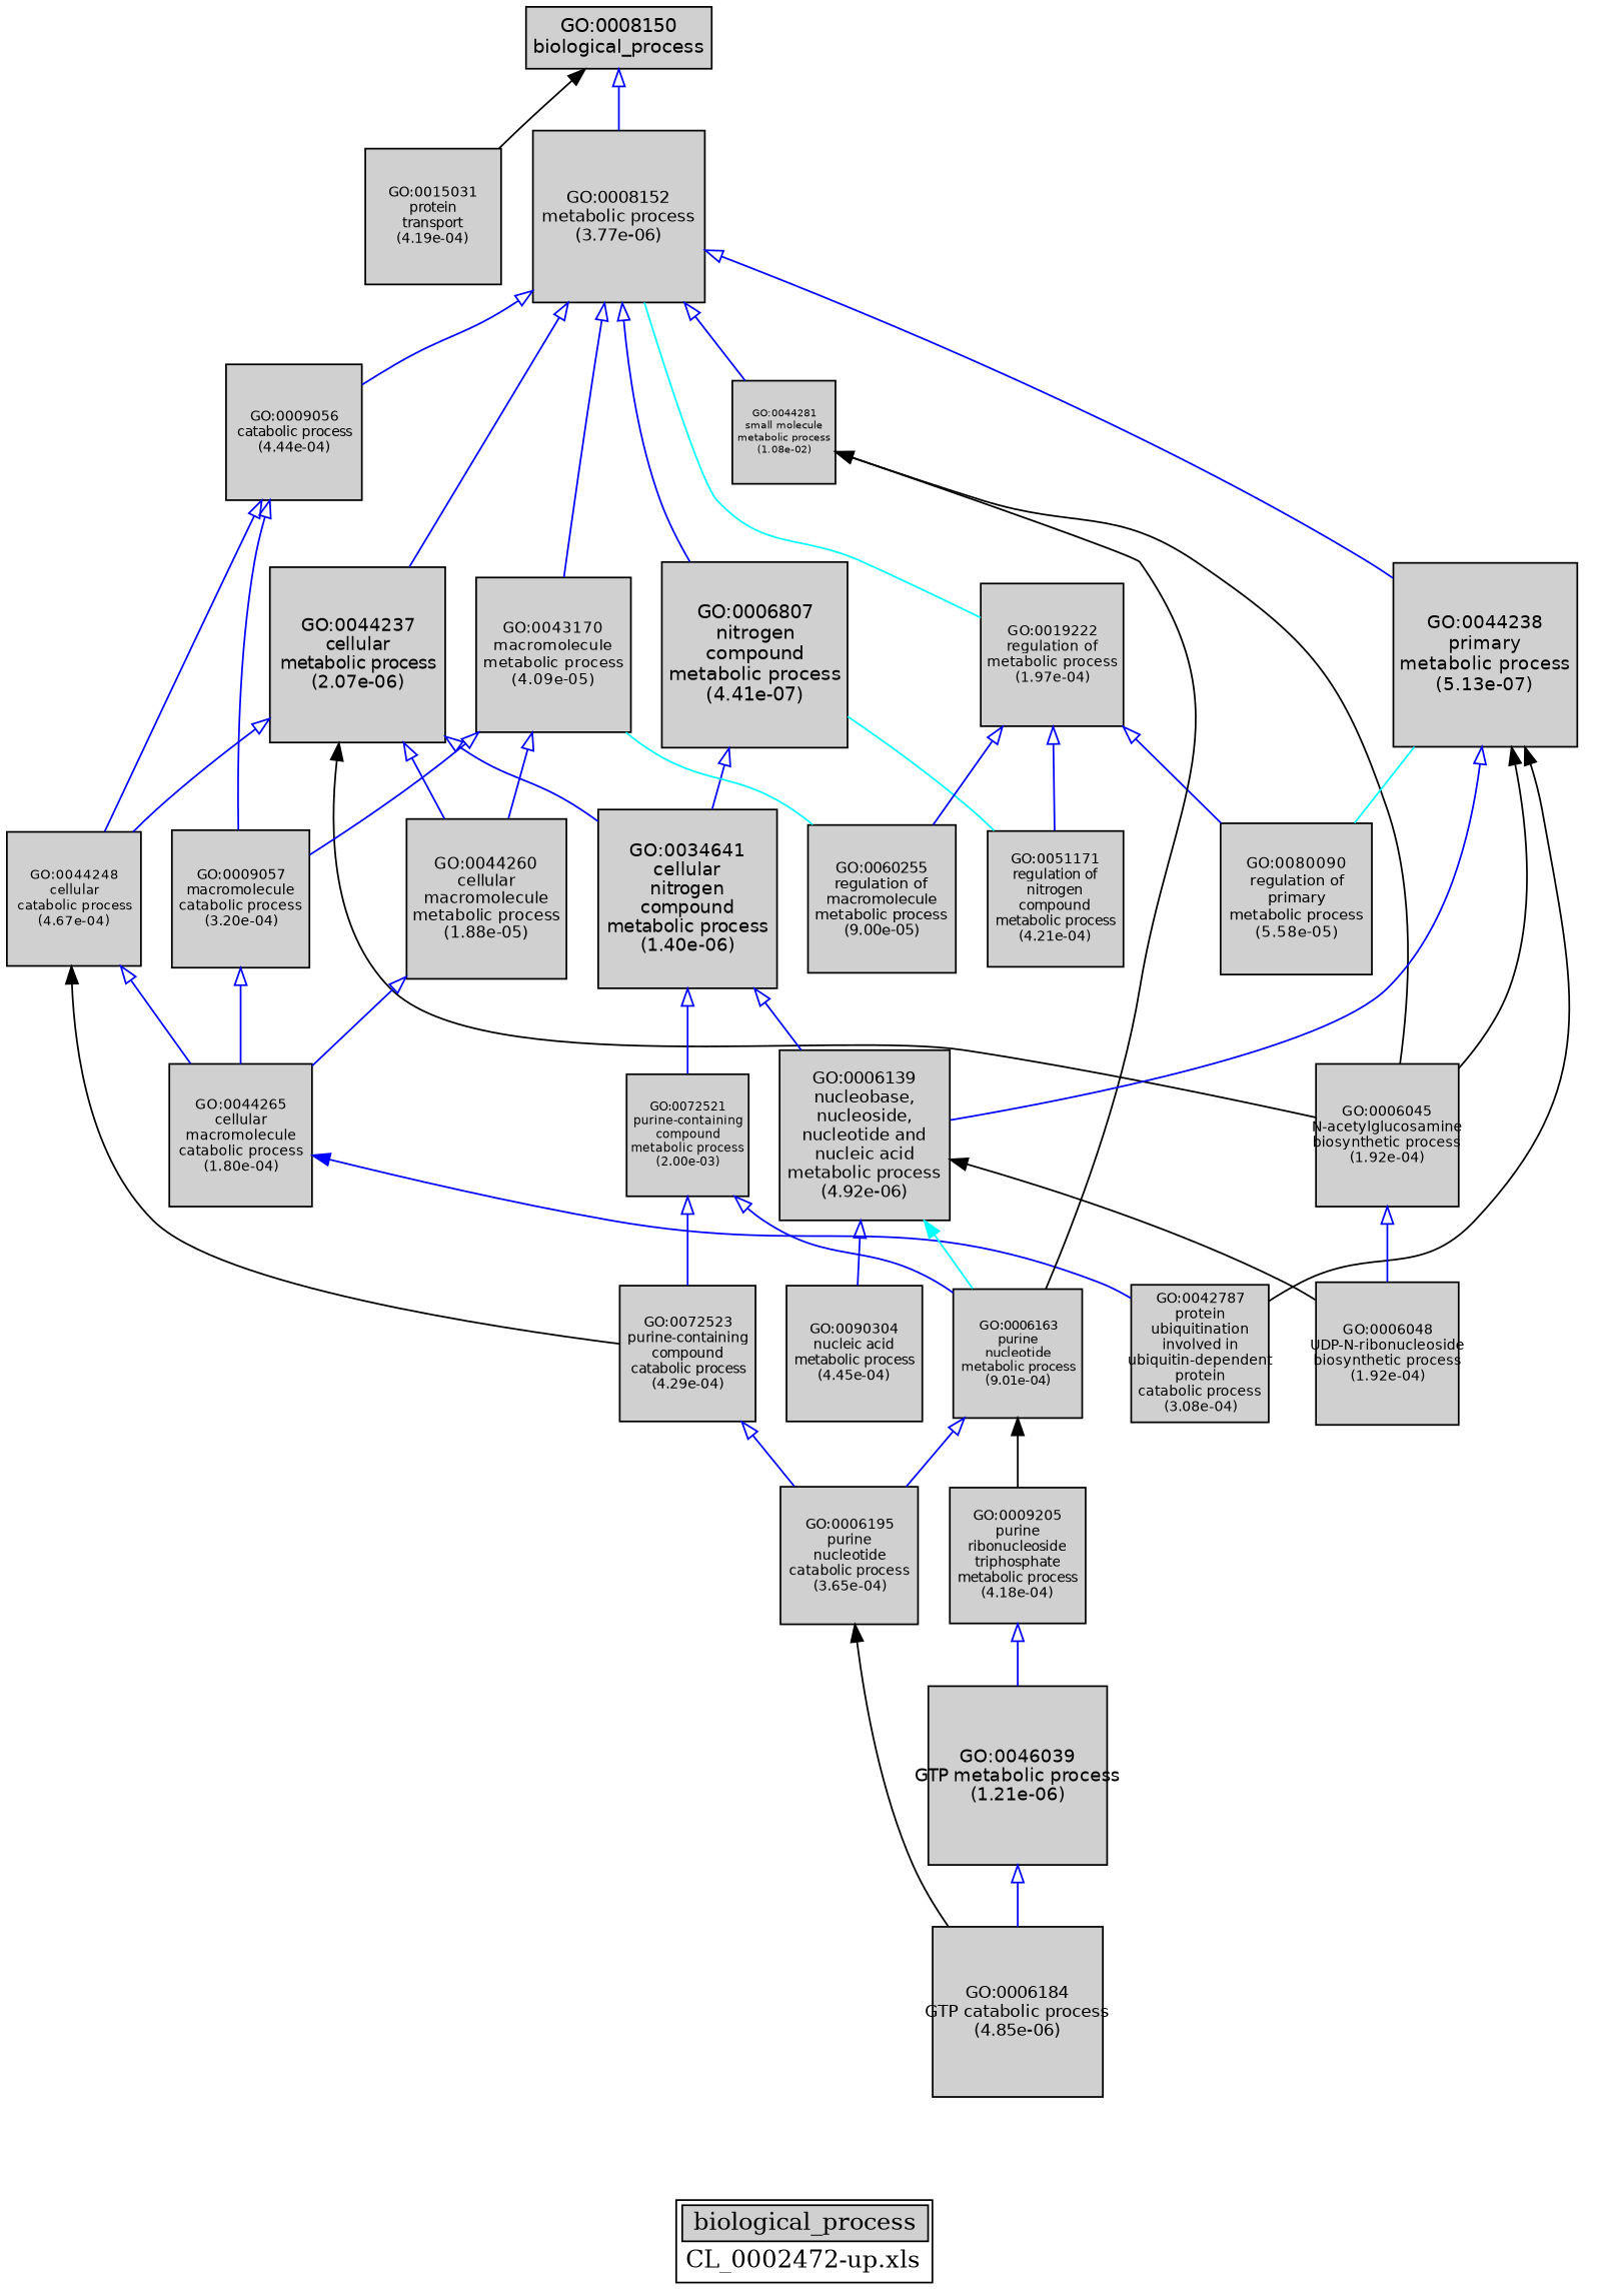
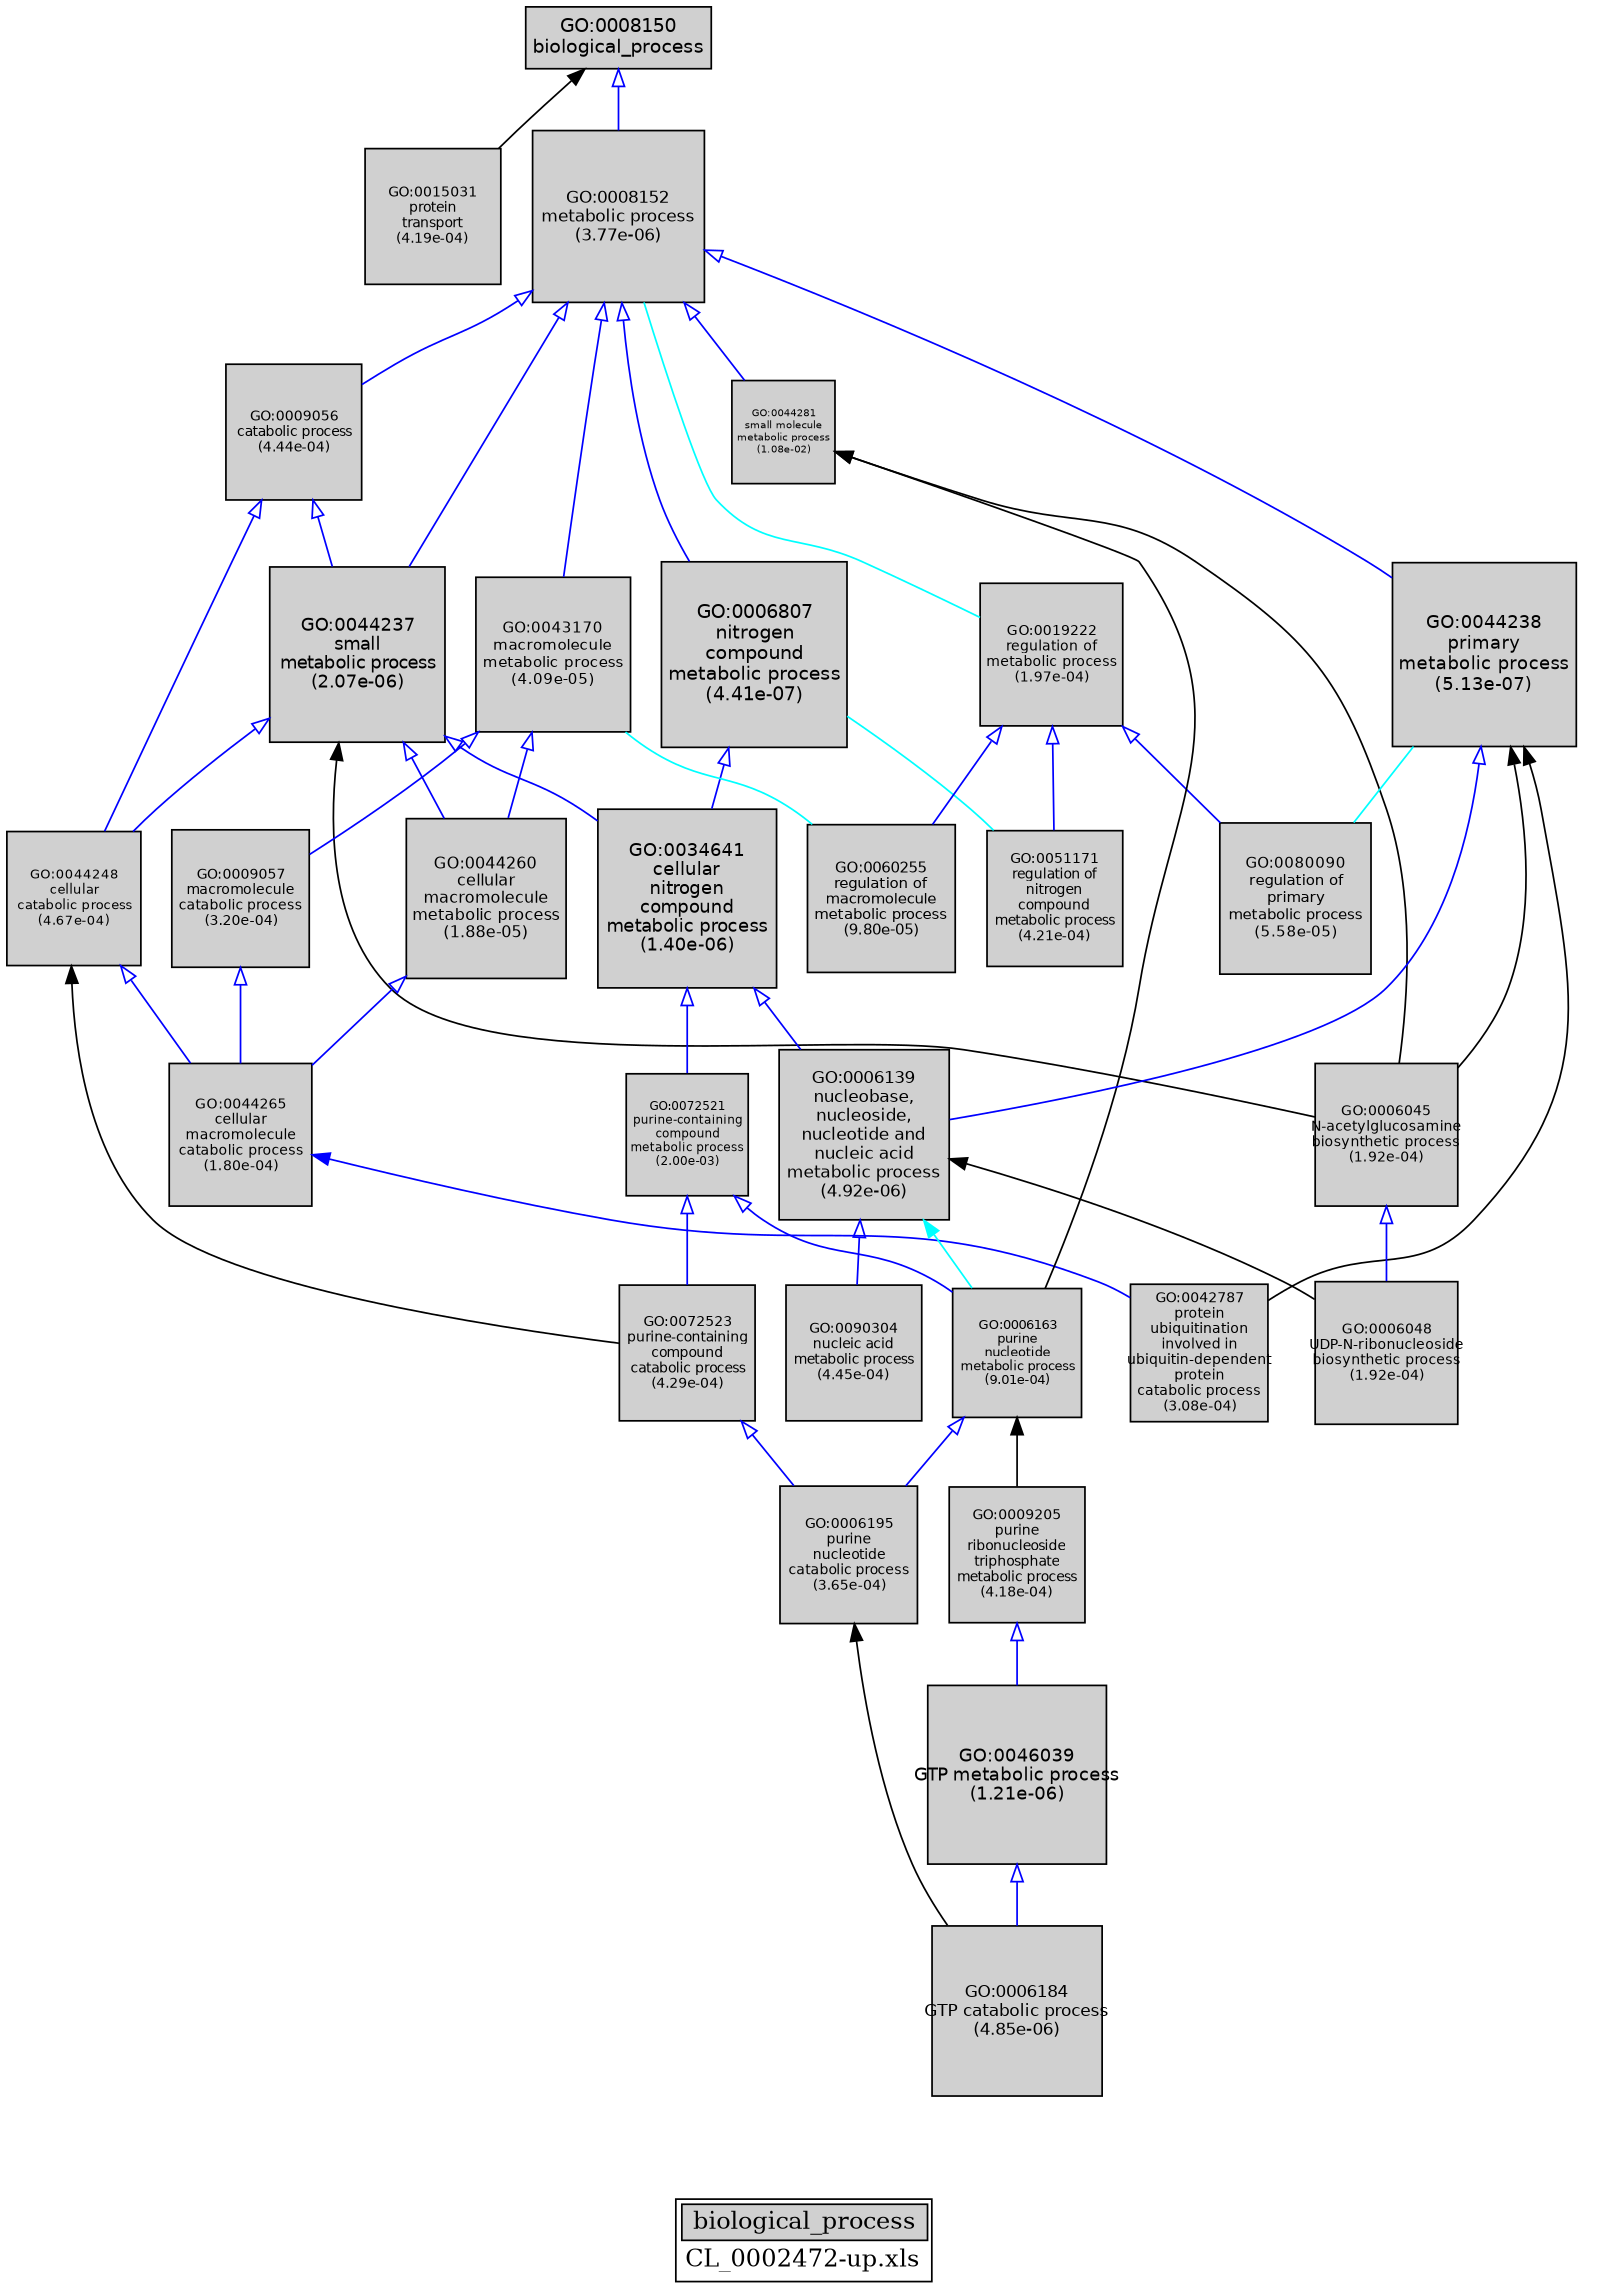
  digraph {
    bgcolor="#FFFFFF"
    label=<<TABLE COLOR="black" BGCOLOR="white"><TR><TD COLSPAN="2" BGCOLOR="#D0D0D0"><FONT COLOR="black">biological_process</FONT></TD></TR><TR><TD BORDER="0">CL_0002472-up.xls</TD></TR></TABLE>>
    node [color=black fillcolor="#D0D0D0" fixedsize=true fontcolor=black fontname=Helvetica fontsize=10.8 shape=box style=filled]
    edge [arrowtail=empty color=blue dir=back weight=5.0]
    n1 [fontsize=7.85949289232 height=1.09159623504 label=<<TABLE BORDER="0"><TR><TD>GO:0009056<BR/>catabolic process<BR/>(4.44e-04)</TD></TR></TABLE>> width=1.09159623504]
    n2 [fontsize=9.8798875773 height=1.37220660796 label=<<TABLE BORDER="0"><TR><TD>GO:0006184<BR/>GTP catabolic process<BR/>(4.85e-06)</TD></TR></TABLE>> width=1.37220660796]
    n3 [fontsize=8.84442138852 height=1.22839185952 label=<<TABLE BORDER="0"><TR><TD>GO:0080090<BR/>regulation of<BR/>primary<BR/>metabolic process<BR/>(5.58e-05)</TD></TR></TABLE>> width=1.22839185952]
    n4 [fontsize=8.0229737233 height=1.11430190601 label=<<TABLE BORDER="0"><TR><TD>GO:0009057<BR/>macromolecule<BR/>catabolic process<BR/>(3.20e-04)</TD></TR></TABLE>> width=1.11430190601]
    n5 [fontsize=7.85767809006 height=1.09134417918 label=<<TABLE BORDER="0"><TR><TD>GO:0090304<BR/>nucleic acid<BR/>metabolic process<BR/>(4.45e-04)</TD></TR></TABLE>> width=1.09134417918]
    n6 [label=<<TABLE BORDER="0"><TR><TD>GO:0008150<BR/>biological_process</TD></TR></TABLE>> width=1.5]
    n7 [fontsize=7.88840621043 height=1.09561197367 label=<<TABLE BORDER="0"><TR><TD>GO:0015031<BR/>protein<BR/>transport<BR/>(4.19e-04)</TD></TR></TABLE>> width=1.09561197367]
-   n8 [fontsize=10.2164621845 height=1.41895308118 label=<<TABLE BORDER="0"><TR><TD>GO:0044237<BR/>cellular<BR/>metabolic process<BR/>(2.07e-06)</TD></TR></TABLE>> width=1.41895308118]
+   n8 [fontsize=10.2164621845 height=1.41895308118 label=<<TABLE BORDER="0"><TR><TD>GO:0044237<BR/>small<BR/>metabolic process<BR/>(2.07e-06)</TD></TR></TABLE>> width=1.41895308118]
    n9 [fontsize=10.365486618 height=1.43965091917 label=<<TABLE BORDER="0"><TR><TD>GO:0034641<BR/>cellular<BR/>nitrogen<BR/>compound<BR/>metabolic process<BR/>(1.40e-06)</TD></TR></TABLE>> width=1.43965091917]
    n10 [fontsize=7.95711710272 height=1.10515515316 label=<<TABLE BORDER="0"><TR><TD>GO:0006195<BR/>purine<BR/>nucleotide<BR/>catabolic process<BR/>(3.65e-04)</TD></TR></TABLE>> width=1.10515515316]
    n11 [fontsize=7.05773372273 height=0.980240794824 label=<<TABLE BORDER="0"><TR><TD>GO:0072521<BR/>purine-containing<BR/>compound<BR/>metabolic process<BR/>(2.00e-03)</TD></TR></TABLE>> width=0.980240794824]
    n12 [fontsize=8.27233052384 height=1.14893479498 label=<<TABLE BORDER="0"><TR><TD>GO:0006048<BR/>UDP-N-ribonucleoside<BR/>biosynthetic process<BR/>(1.92e-04)</TD></TR></TABLE>> width=1.14893479498]
    n13 [fontsize=8.30308636812 height=1.15320644002 label=<<TABLE BORDER="0"><TR><TD>GO:0044265<BR/>cellular<BR/>macromolecule<BR/>catabolic process<BR/>(1.80e-04)</TD></TR></TABLE>> width=1.15320644002]
    n14 [height=1.5 label=<<TABLE BORDER="0"><TR><TD>GO:0006807<BR/>nitrogen<BR/>compound<BR/>metabolic process<BR/>(4.41e-07)</TD></TR></TABLE>> width=1.5]
    n15 [fontsize=9.9800219038 height=1.38611415331 label=<<TABLE BORDER="0"><TR><TD>GO:0008152<BR/>metabolic process<BR/>(3.77e-06)</TD></TR></TABLE>> width=1.38611415331]
    n16 [fontsize=8.04233412999 height=1.11699085139 label=<<TABLE BORDER="0"><TR><TD>GO:0042787<BR/>protein<BR/>ubiquitination<BR/>involved in<BR/>ubiquitin-dependent<BR/>protein<BR/>catabolic process<BR/>(3.08e-04)</TD></TR></TABLE>> width=1.11699085139]
    n17 [fontsize=10.4210801984 height=1.44737224978 label=<<TABLE BORDER="0"><TR><TD>GO:0046039<BR/>GTP metabolic process<BR/>(1.21e-06)</TD></TR></TABLE>> width=1.44737224978]
    n18 [fontsize=8.25882097413 height=1.14705846863 label=<<TABLE BORDER="0"><TR><TD>GO:0019222<BR/>regulation of<BR/>metabolic process<BR/>(1.97e-04)</TD></TR></TABLE>> width=1.14705846863]
    n19 [fontsize=6.03653735517 height=0.838407965995 label=<<TABLE BORDER="0"><TR><TD>GO:0044281<BR/>small molecule<BR/>metabolic process<BR/>(1.08e-02)</TD></TR></TABLE>> width=0.838407965995]
    n20 [fontsize=9.32083433884 height=1.29456032484 label=<<TABLE BORDER="0"><TR><TD>GO:0044260<BR/>cellular<BR/>macromolecule<BR/>metabolic process<BR/>(1.88e-05)</TD></TR></TABLE>> width=1.29456032484]
    n21 [fontsize=7.49360054794 height=1.04077785388 label=<<TABLE BORDER="0"><TR><TD>GO:0006163<BR/>purine<BR/>nucleotide<BR/>metabolic process<BR/>(9.01e-04)</TD></TR></TABLE>> width=1.04077785388]
    n22 [fontsize=10.7441133372 height=1.4922379635 label=<<TABLE BORDER="0"><TR><TD>GO:0044238<BR/>primary<BR/>metabolic process<BR/>(5.13e-07)</TD></TR></TABLE>> width=1.4922379635]
-   n23 [fontsize=8.62752231653 height=1.19826698841 label=<<TABLE BORDER="0"><TR><TD>GO:0060255<BR/>regulation of<BR/>macromolecule<BR/>metabolic process<BR/>(9.00e-05)</TD></TR></TABLE>> width=1.19826698841]
+   n23 [fontsize=8.62752231653 height=1.19826698841 label=<<TABLE BORDER="0"><TR><TD>GO:0060255<BR/>regulation of<BR/>macromolecule<BR/>metabolic process<BR/>(9.80e-05)</TD></TR></TABLE>> width=1.19826698841]
    n24 [fontsize=7.88628494596 height=1.09531735361 label=<<TABLE BORDER="0"><TR><TD>GO:0051171<BR/>regulation of<BR/>nitrogen<BR/>compound<BR/>metabolic process<BR/>(4.21e-04)</TD></TR></TABLE>> width=1.09531735361]
    n25 [fontsize=9.87358332439 height=1.37133101728 label=<<TABLE BORDER="0"><TR><TD>GO:0006139<BR/>nucleobase,<BR/>nucleoside,<BR/>nucleotide and<BR/>nucleic acid<BR/>metabolic process<BR/>(4.92e-06)</TD></TR></TABLE>> width=1.37133101728]
    n26 [fontsize=8.98273343985 height=1.24760186665 label=<<TABLE BORDER="0"><TR><TD>GO:0043170<BR/>macromolecule<BR/>metabolic process<BR/>(4.09e-05)</TD></TR></TABLE>> width=1.24760186665]
    n27 [fontsize=7.89009165079 height=1.09584606261 label=<<TABLE BORDER="0"><TR><TD>GO:0009205<BR/>purine<BR/>ribonucleoside<BR/>triphosphate<BR/>metabolic process<BR/>(4.18e-04)</TD></TR></TABLE>> width=1.09584606261]
    n28 [fontsize=8.27233052384 height=1.14893479498 label=<<TABLE BORDER="0"><TR><TD>GO:0006045<BR/>N-acetylglucosamine<BR/>biosynthetic process<BR/>(1.92e-04)</TD></TR></TABLE>> width=1.14893479498]
    n29 [fontsize=7.87676931418 height=1.09399573808 label=<<TABLE BORDER="0"><TR><TD>GO:0072523<BR/>purine-containing<BR/>compound<BR/>catabolic process<BR/>(4.29e-04)</TD></TR></TABLE>> width=1.09399573808]
    n30 [fontsize=7.83347485297 height=1.08798261847 label=<<TABLE BORDER="0"><TR><TD>GO:0044248<BR/>cellular<BR/>catabolic process<BR/>(4.67e-04)</TD></TR></TABLE>> width=1.08798261847]
    subgraph sub_1 {
      n1
      n2
      n3
      n4
      n5
      n6
      n7
      n8
      n9
      n10
      n11
      n12
      n13
      n14
      n15
      n16
      n17
      n18
      n19
      n20
      n21
      n22
      n23
      n24
      n25
      n26
      n27
      n28
      n29
      n30
    }
    subgraph sub_2 {
      n7
      n16
      subgraph sub_3 {
        n3
        n14
        n15
        n18
        n22
        n23
        n24
        n26
        subgraph sub_4 {
        }
        subgraph sub_5 {
        }
      }
      subgraph sub_6 {
      }
      subgraph sub_7 {
        n1
        n2
        n3
        n4
        n5
        n6
        n8
        n9
        n10
        n11
        n12
        n13
        n14
        n15
        n17
        n18
        n19
        n20
        n21
        n22
        n23
        n24
        n25
        n26
        n27
        n28
        n29
        n30
      }
    }
-   n1 -> n4
+   n1 -> n8
    n1 -> n30
    n4 -> n13
    n6 -> n7 [weight=1 arrowtail="" color=""]
    n6 -> n15
    n8 -> n9
    n8 -> n20
    n8 -> n28 [weight=1 arrowtail="" color=""]
    n8 -> n30
    n9 -> n11
    n9 -> n25
    n10 -> n2 [weight=1 arrowtail="" color=""]
    n11 -> n21
    n11 -> n29
    n13 -> n16 [weight=1 arrowtail=""]
    n14 -> n9
    n14 -> n24 [arrowtail=none color=cyan weight=1]
    n15 -> n1
    n15 -> n8
    n15 -> n14
    n15 -> n18 [arrowtail=none color=cyan weight=1]
    n15 -> n19
    n15 -> n22
    n15 -> n26
    n17 -> n2
    n18 -> n3
    n18 -> n23
    n18 -> n24
    n19 -> n21 [weight=1 arrowtail="" color=""]
    n19 -> n28 [weight=1 arrowtail="" color=""]
    n20 -> n13
    n21 -> n10
    n21 -> n27 [weight=1 arrowtail="" color=""]
    n22 -> n3 [arrowtail=none color=cyan weight=1]
    n22 -> n16 [weight=1 arrowtail="" color=""]
    n22 -> n25
    n22 -> n28 [weight=1 arrowtail="" color=""]
    n25 -> n5
    n25 -> n12 [weight=1 arrowtail="" color=""]
    n25 -> n21 [color=cyan weight=1 arrowtail=""]
    n26 -> n4
    n26 -> n20
    n26 -> n23 [arrowtail=none color=cyan weight=1]
    n27 -> n17
    n28 -> n12
    n29 -> n10
    n30 -> n13
    n30 -> n29 [weight=1 arrowtail="" color=""]
  }
